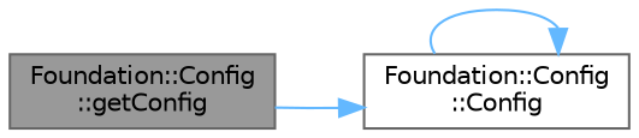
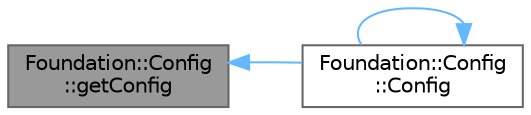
  digraph {
    rankdir=LR
    node [fontname=Helvetica fontsize=10 shape=box style=filled]
    edge [color=steelblue1 fontname=Helvetica fontsize=10 labelfontname=Helvetica labelfontsize=10 style=solid]
    n1 [color=gray40 fillcolor=grey60 fontcolor=black height=0.2 label="Foundation::Config\l::getConfig" width=0.4]
    n2 [color=grey40 fillcolor=white height=0.2 label="Foundation::Config\l::Config" width=0.4]
-   n1 -> n2
+   n2 -> n1
    n2 -> n2
  }
